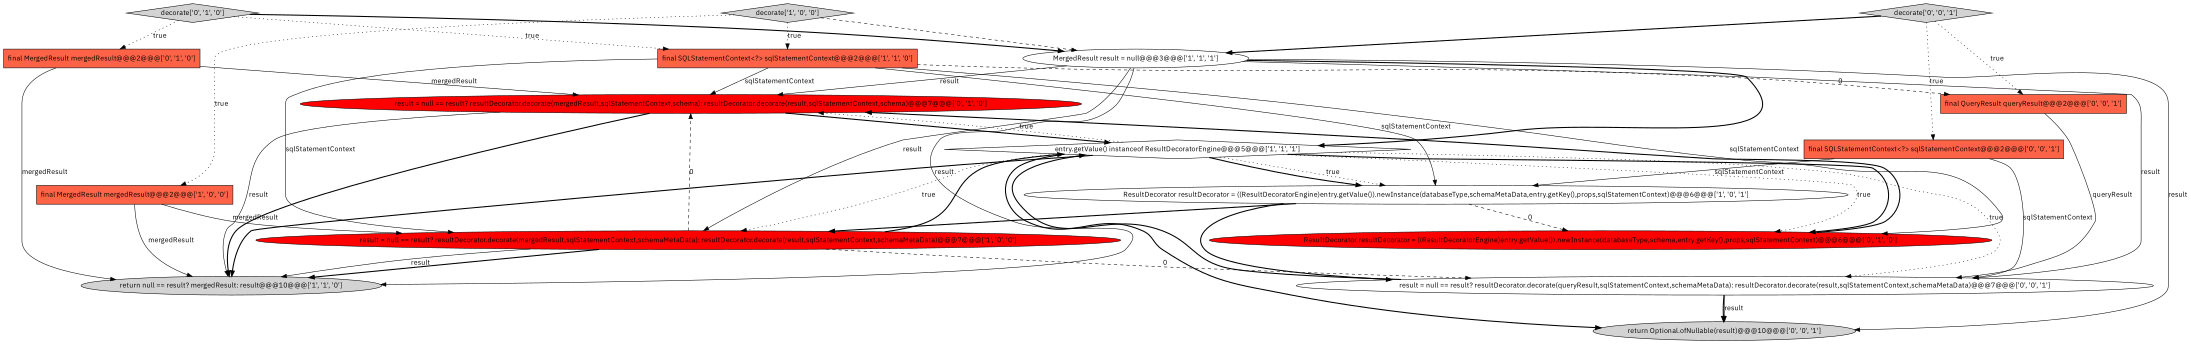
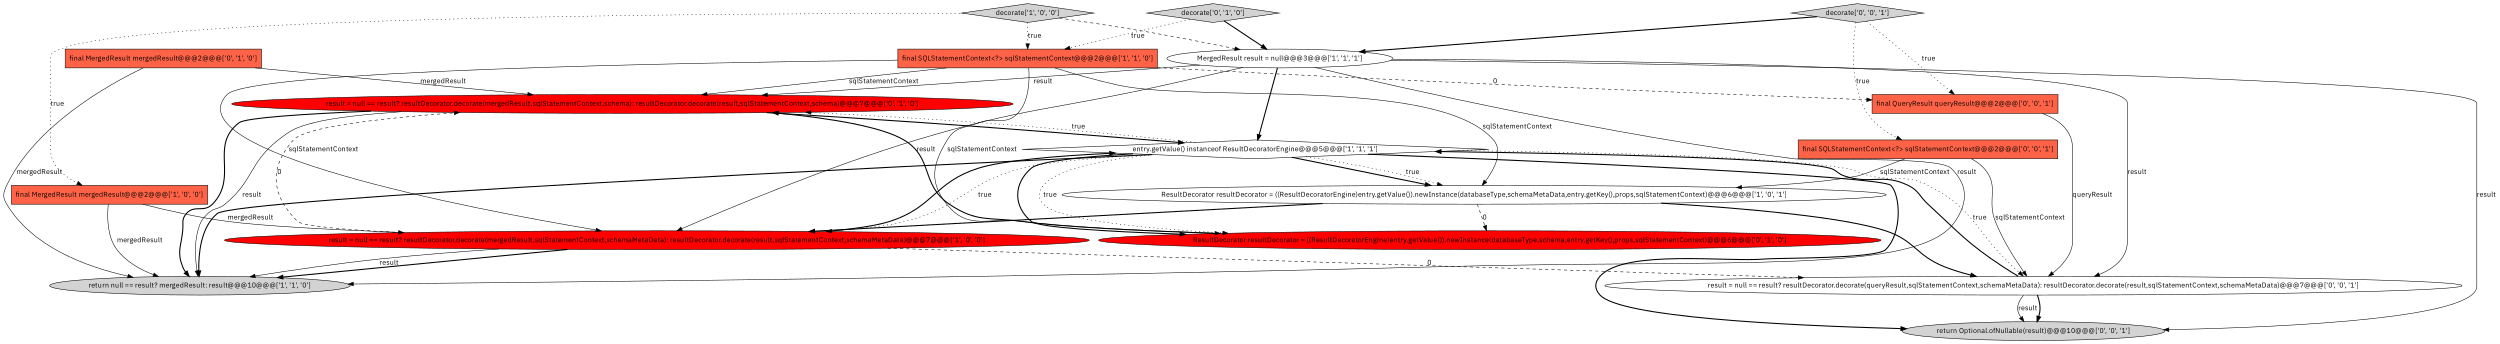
  digraph {
    fontname="IBM Plex Sans"
    node [fillcolor=lightgray fontname="IBM Plex Sans" shape=ellipse style=filled]
    edge [fontname="IBM Plex Sans" style=solid]
    n1 [label="decorate['1', '0', '0']" shape=diamond]
    n2 [fillcolor=tomato label="final SQLStatementContext<?> sqlStatementContext@@@2@@@['1', '1', '0']" shape=box]
    n3 [fillcolor=tomato label="final MergedResult mergedResult@@@2@@@['1', '0', '0']" shape=box]
    n4 [fillcolor=white label="MergedResult result = null@@@3@@@['1', '1', '1']"]
    n5 [fillcolor=red label="result = null == result? resultDecorator.decorate(mergedResult,sqlStatementContext,schema): resultDecorator.decorate(result,sqlStatementContext,schema)@@@7@@@['0', '1', '0']"]
    n6 [fillcolor=white label="ResultDecorator resultDecorator = ((ResultDecoratorEngine)entry.getValue()).newInstance(databaseType,schemaMetaData,entry.getKey(),props,sqlStatementContext)@@@6@@@['1', '0', '1']"]
    n7 [fillcolor=red label="result = null == result? resultDecorator.decorate(mergedResult,sqlStatementContext,schemaMetaData): resultDecorator.decorate(result,sqlStatementContext,schemaMetaData)@@@7@@@['1', '0', '0']"]
    n8 [fillcolor=red label="ResultDecorator resultDecorator = ((ResultDecoratorEngine)entry.getValue()).newInstance(databaseType,schema,entry.getKey(),props,sqlStatementContext)@@@6@@@['0', '1', '0']"]
    n9 [fillcolor=tomato label="final QueryResult queryResult@@@2@@@['0', '0', '1']" shape=box]
    n10 [label="return null == result? mergedResult: result@@@10@@@['1', '1', '0']"]
    n11 [fillcolor=white label="entry.getValue() instanceof ResultDecoratorEngine@@@5@@@['1', '1', '1']" shape=diamond]
    n12 [fillcolor=white label="result = null == result? resultDecorator.decorate(queryResult,sqlStatementContext,schemaMetaData): resultDecorator.decorate(result,sqlStatementContext,schemaMetaData)@@@7@@@['0', '0', '1']"]
    n13 [label="return Optional.ofNullable(result)@@@10@@@['0', '0', '1']"]
    n14 [fillcolor=tomato label="final MergedResult mergedResult@@@2@@@['0', '1', '0']" shape=box]
    n15 [fillcolor=tomato label="final SQLStatementContext<?> sqlStatementContext@@@2@@@['0', '0', '1']" shape=box]
    n16 [label="decorate['0', '1', '0']" shape=diamond]
    n17 [label="decorate['0', '0', '1']" shape=diamond]
    n1 -> n2 [label=true style=dotted]
    n1 -> n3 [label=true style=dotted]
    n1 -> n4 [style=dashed]
    n2 -> n5 [label=sqlStatementContext]
    n2 -> n6 [label=sqlStatementContext]
    n2 -> n7 [label=sqlStatementContext]
    n2 -> n8 [label=sqlStatementContext]
    n2 -> n9 [label=0 style=dashed]
    n3 -> n7 [label=mergedResult]
    n3 -> n10 [label=mergedResult]
    n4 -> n5 [label=result]
    n4 -> n7 [label=result]
    n4 -> n10 [label=result]
    n4 -> n11 [style=bold]
    n4 -> n12 [label=result]
    n4 -> n13 [label=result]
    n5 -> n10 [style=bold]
    n5 -> n10 [label=result]
    n5 -> n11 [style=bold]
    n6 -> n7 [style=bold]
    n6 -> n8 [label=0 style=dashed]
    n6 -> n12 [style=bold]
    n7 -> n5 [label=0 style=dashed]
    n7 -> n10 [style=bold]
    n7 -> n10 [label=result]
    n7 -> n11 [style=bold]
    n7 -> n12 [label=0 style=dashed]
    n8 -> n5 [style=bold]
    n9 -> n12 [label=queryResult]
    n11 -> n5 [label=true style=dotted]
    n11 -> n6 [style=bold]
    n11 -> n6 [label=true style=dotted]
    n11 -> n7 [label=true style=dotted]
    n11 -> n8 [style=bold]
    n11 -> n8 [label=true style=dotted]
    n11 -> n10 [style=bold]
    n11 -> n12 [label=true style=dotted]
    n11 -> n13 [style=bold]
    n12 -> n11 [style=bold]
    n12 -> n13 [style=bold]
    n12 -> n13 [label=result]
    n14 -> n5 [label=mergedResult]
    n14 -> n10 [label=mergedResult]
    n15 -> n6 [label=sqlStatementContext]
    n15 -> n12 [label=sqlStatementContext]
    n16 -> n2 [label=true style=dotted]
    n16 -> n4 [style=bold]
-   n16 -> n14 [label=true style=dotted]
    n17 -> n4 [style=bold]
    n17 -> n9 [label=true style=dotted]
    n17 -> n15 [label=true style=dotted]
  }
